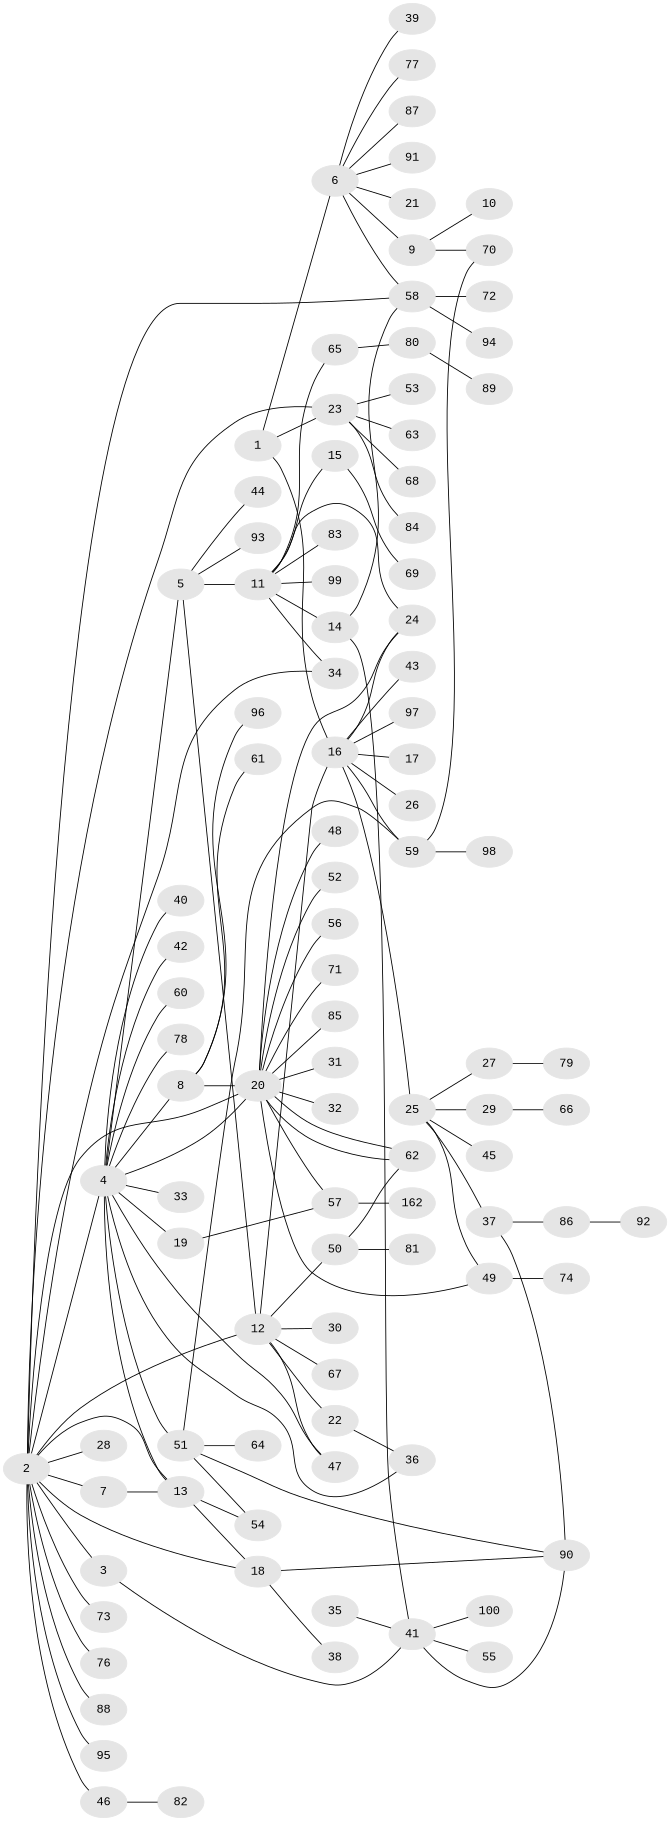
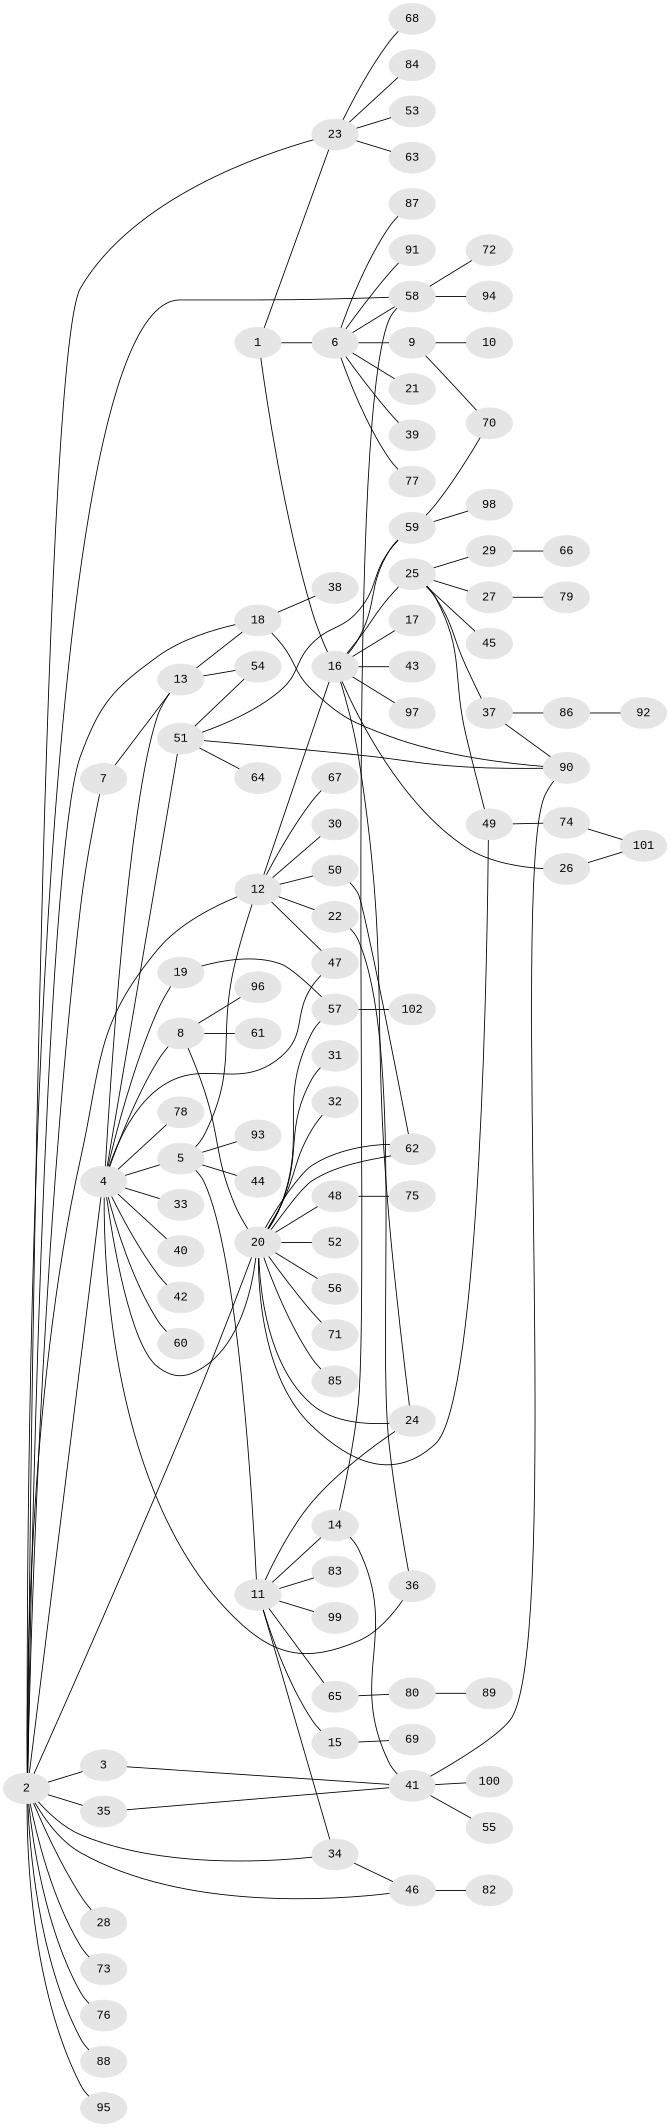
  graph {
    fontname="Liberation Mono"
    rankdir=LR
    node [color=gray90 fontname="Liberation Mono" style=filled]
    edge [fontname="Liberation Mono"]
    1
    6
    16
    23
    2
    3
    4
    7
    12
    18
    20
    28
    34
    35
    46
    58
    73
    76
    88
    95
    9
    21
    39
    77
    87
    91
    24
    17
    25
    26
    43
    59
    97
    53
    63
    68
    84
    41
    5
    8
    13
    19
    33
    36
    40
    42
    47
    51
    60
    78
    22
    30
    50
    67
    38
    90
    57
    31
    32
    48
    49
    52
    56
    62
    71
    85
    82
    72
    94
    55
    100
    11
    44
    93
    61
    96
    54
    64
    14
    15
    65
    83
    99
    10
    70
    69
    80
-   81
    27
    29
    37
    45
+   101
    98
-   102 [label=162]
+   102
+   75
    74
    79
    66
    86
    92
    89
    1 -- 6
    1 -- 16
    1 -- 23
    6 -- 58
    6 -- 9
    6 -- 21
    6 -- 39
    6 -- 77
    6 -- 87
    6 -- 91
    16 -- 24
    16 -- 17
    16 -- 25
    16 -- 26
    16 -- 43
    16 -- 59
    16 -- 97
    23 -- 53
    23 -- 63
    23 -- 68
    23 -- 84
    2 -- 23
    2 -- 3
    2 -- 4
    2 -- 7
    2 -- 12
    2 -- 18
    2 -- 20
    2 -- 28
    2 -- 34
-   2 -- 13
+   2 -- 35
    2 -- 46
    2 -- 58
    2 -- 73
    2 -- 76
    2 -- 88
    2 -- 95
    3 -- 41
    4 -- 20
    4 -- 5
    4 -- 8
    4 -- 13
    4 -- 19
    4 -- 33
    4 -- 36
    4 -- 40
    4 -- 42
    4 -- 47
    4 -- 51
    4 -- 60
    4 -- 78
    7 -- 13
    12 -- 16
    12 -- 47
    12 -- 22
    12 -- 30
    12 -- 50
    12 -- 67
    18 -- 38
    18 -- 90
    20 -- 24
    20 -- 57
    20 -- 31
    20 -- 32
    20 -- 48
    20 -- 49
    20 -- 52
    20 -- 56
    20 -- 62
    20 -- 62
    20 -- 71
    20 -- 85
+   34 -- 46
    35 -- 41
    46 -- 82
    58 -- 72
    58 -- 94
    9 -- 10
    9 -- 70
    25 -- 49
    25 -- 27
    25 -- 29
    25 -- 37
    25 -- 45
+   26 -- 101
    59 -- 70
    59 -- 98
    41 -- 90
    41 -- 55
    41 -- 100
    5 -- 12
    5 -- 11
    5 -- 44
    5 -- 93
    8 -- 20
    8 -- 61
    8 -- 96
    13 -- 18
    13 -- 54
    19 -- 57
    51 -- 59
    51 -- 90
    51 -- 54
    51 -- 64
    22 -- 36
    50 -- 62
-   50 -- 81
    57 -- 102
+   48 -- 75
    49 -- 74
    11 -- 34
    11 -- 24
    11 -- 14
    11 -- 15
    11 -- 65
    11 -- 83
    11 -- 99
    14 -- 58
    14 -- 41
    15 -- 69
    65 -- 80
    80 -- 89
    27 -- 79
    29 -- 66
    37 -- 90
    37 -- 86
+   74 -- 101
    86 -- 92
  }
